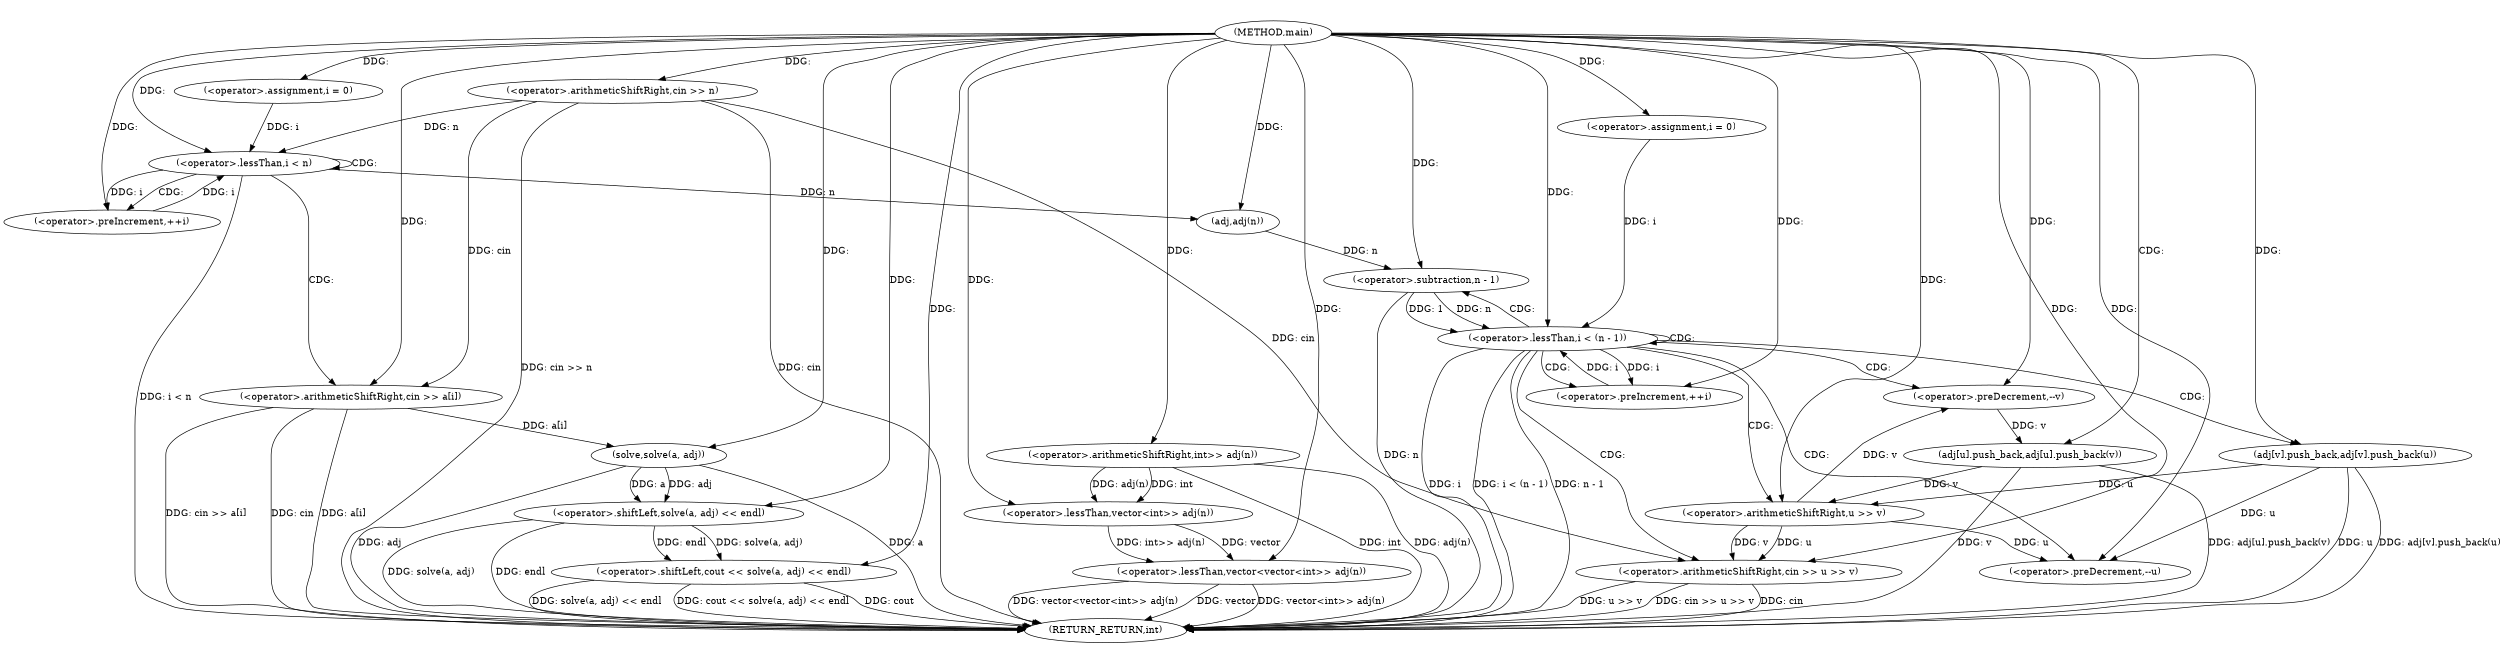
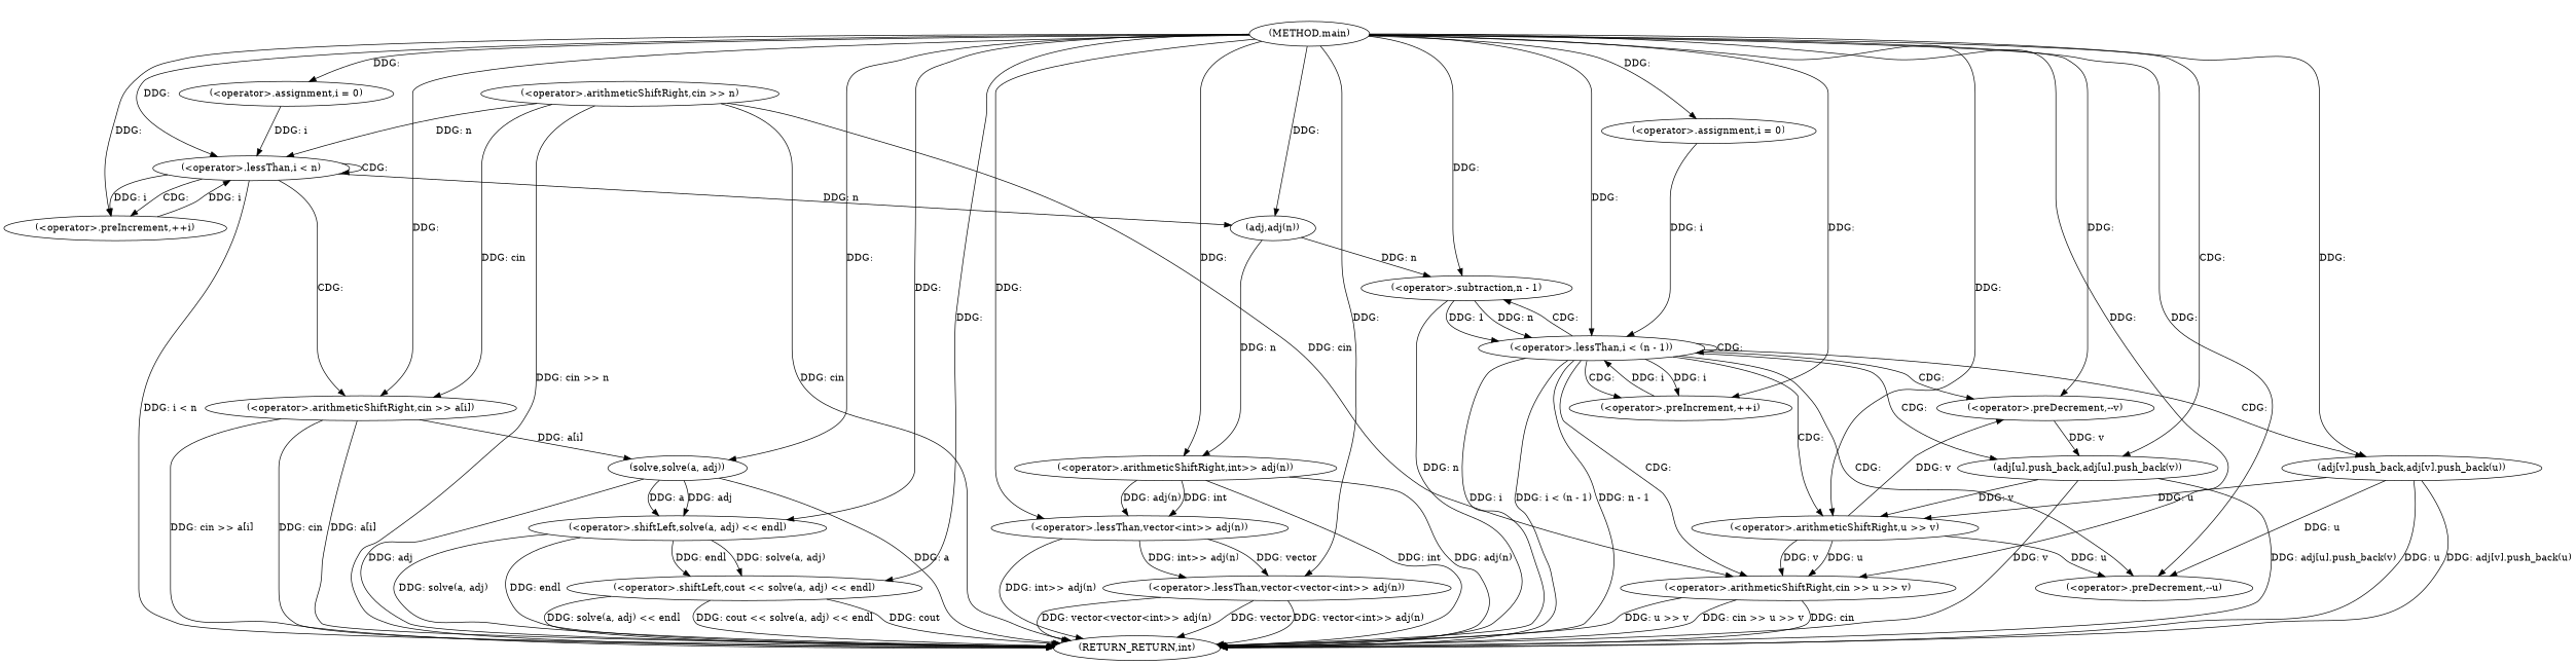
  digraph {
    n1 [label="(METHOD,main)"]
    n2 [label="(<operator>.arithmeticShiftRight,cin >> n)"]
    n3 [label="(<operator>.lessThan,vector<vector<int>> adj(n))"]
    n4 [label="(<operator>.shiftLeft,cout << solve(a, adj) << endl)"]
    n5 [label="(<operator>.assignment,i = 0)"]
    n6 [label="(<operator>.lessThan,i < n)"]
    n7 [label="(<operator>.preIncrement,++i)"]
    n8 [label="(<operator>.assignment,i = 0)"]
    n9 [label="(<operator>.lessThan,i < (n - 1))"]
    n10 [label="(<operator>.preIncrement,++i)"]
    n11 [label="(<operator>.arithmeticShiftRight,cin >> a[i])"]
    n12 [label="(<operator>.lessThan,vector<int>> adj(n))"]
    n13 [label="(<operator>.arithmeticShiftRight,cin >> u >> v)"]
    n14 [label="(<operator>.preDecrement,--u)"]
    n15 [label="(<operator>.preDecrement,--v)"]
    n16 [label="(adj[u].push_back,adj[u].push_back(v))"]
    n17 [label="(adj[v].push_back,adj[v].push_back(u))"]
    n18 [label="(<operator>.shiftLeft,solve(a, adj) << endl)"]
    n19 [label="(<operator>.arithmeticShiftRight,int>> adj(n))"]
    n20 [label="(<operator>.subtraction,n - 1)"]
    n21 [label="(solve,solve(a, adj))"]
    n22 [label="(adj,adj(n))"]
    n23 [label="(<operator>.arithmeticShiftRight,u >> v)"]
    n24 [label="(RETURN_RETURN,int)"]
-   n1 -> n2 [label="DDG: "]
    n1 -> n3 [label="DDG: "]
    n1 -> n4 [label="DDG: "]
    n1 -> n5 [label="DDG: "]
    n1 -> n6 [label="DDG: "]
    n1 -> n7 [label="DDG: "]
    n1 -> n8 [label="DDG: "]
    n1 -> n9 [label="DDG: "]
    n1 -> n10 [label="DDG: "]
    n1 -> n11 [label="DDG: "]
    n1 -> n12 [label="DDG: "]
    n1 -> n13 [label="DDG: "]
    n1 -> n14 [label="DDG: "]
    n1 -> n15 [label="DDG: "]
    n1 -> n16 [label="CDG: "]
    n1 -> n17 [label="DDG: "]
    n1 -> n18 [label="DDG: "]
    n1 -> n19 [label="DDG: "]
    n1 -> n20 [label="DDG: "]
    n1 -> n21 [label="DDG: "]
    n1 -> n22 [label="DDG: "]
    n1 -> n23 [label="DDG: "]
    n2 -> n6 [label="DDG: n"]
    n2 -> n11 [label="DDG: cin"]
    n2 -> n13 [label="DDG: cin"]
    n2 -> n24 [label="DDG: cin"]
    n2 -> n24 [label="DDG: cin >> n"]
    n3 -> n24 [label="DDG: vector"]
    n3 -> n24 [label="DDG: vector<int>> adj(n)"]
    n3 -> n24 [label="DDG: vector<vector<int>> adj(n)"]
    n4 -> n24 [label="DDG: solve(a, adj) << endl"]
    n4 -> n24 [label="DDG: cout << solve(a, adj) << endl"]
    n4 -> n24 [label="DDG: cout"]
    n5 -> n6 [label="DDG: i"]
    n6 -> n6 [label="CDG: "]
    n6 -> n7 [label="DDG: i"]
    n6 -> n7 [label="CDG: "]
    n6 -> n11 [label="CDG: "]
    n6 -> n22 [label="DDG: n"]
    n6 -> n24 [label="DDG: i < n"]
    n7 -> n6 [label="DDG: i"]
    n8 -> n9 [label="DDG: i"]
    n9 -> n9 [label="CDG: "]
    n9 -> n10 [label="DDG: i"]
    n9 -> n10 [label="CDG: "]
    n9 -> n13 [label="CDG: "]
    n9 -> n14 [label="CDG: "]
    n9 -> n15 [label="CDG: "]
+   n9 -> n16 [label="CDG: "]
    n9 -> n17 [label="CDG: "]
    n9 -> n20 [label="CDG: "]
    n9 -> n23 [label="CDG: "]
    n9 -> n24 [label="DDG: i"]
    n9 -> n24 [label="DDG: n - 1"]
    n9 -> n24 [label="DDG: i < (n - 1)"]
    n10 -> n9 [label="DDG: i"]
    n11 -> n21 [label="DDG: a[i]"]
    n11 -> n24 [label="DDG: cin"]
    n11 -> n24 [label="DDG: a[i]"]
    n11 -> n24 [label="DDG: cin >> a[i]"]
    n12 -> n3 [label="DDG: vector"]
    n12 -> n3 [label="DDG: int>> adj(n)"]
+   n12 -> n24 [label="DDG: int>> adj(n)"]
    n13 -> n24 [label="DDG: cin"]
    n13 -> n24 [label="DDG: u >> v"]
    n13 -> n24 [label="DDG: cin >> u >> v"]
    n15 -> n16 [label="DDG: v"]
    n16 -> n23 [label="DDG: v"]
    n16 -> n24 [label="DDG: v"]
    n16 -> n24 [label="DDG: adj[u].push_back(v)"]
    n17 -> n14 [label="DDG: u"]
    n17 -> n23 [label="DDG: u"]
    n17 -> n24 [label="DDG: u"]
    n17 -> n24 [label="DDG: adj[v].push_back(u)"]
    n18 -> n4 [label="DDG: solve(a, adj)"]
    n18 -> n4 [label="DDG: endl"]
    n18 -> n24 [label="DDG: solve(a, adj)"]
    n18 -> n24 [label="DDG: endl"]
    n19 -> n12 [label="DDG: adj(n)"]
    n19 -> n12 [label="DDG: int"]
    n19 -> n24 [label="DDG: adj(n)"]
    n19 -> n24 [label="DDG: int"]
    n20 -> n9 [label="DDG: 1"]
    n20 -> n9 [label="DDG: n"]
    n20 -> n24 [label="DDG: n"]
    n21 -> n18 [label="DDG: adj"]
    n21 -> n18 [label="DDG: a"]
    n21 -> n24 [label="DDG: a"]
    n21 -> n24 [label="DDG: adj"]
+   n22 -> n19 [label="DDG: n"]
    n22 -> n20 [label="DDG: n"]
    n23 -> n13 [label="DDG: u"]
    n23 -> n13 [label="DDG: v"]
    n23 -> n14 [label="DDG: u"]
    n23 -> n15 [label="DDG: v"]
  }
